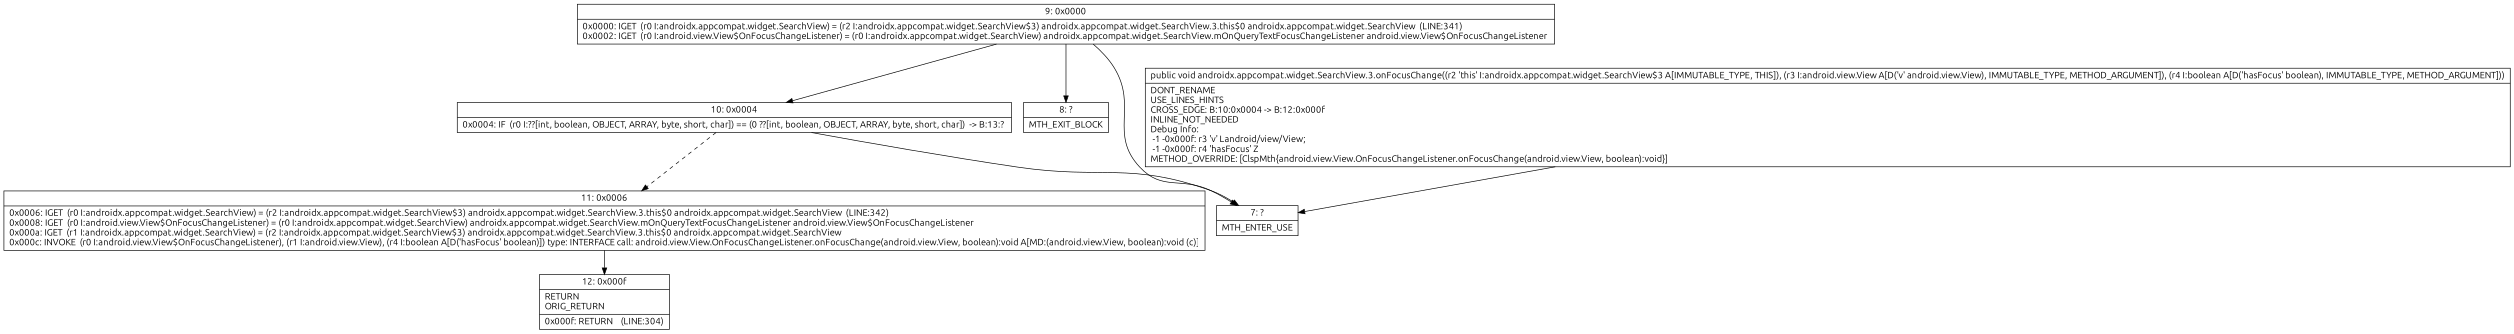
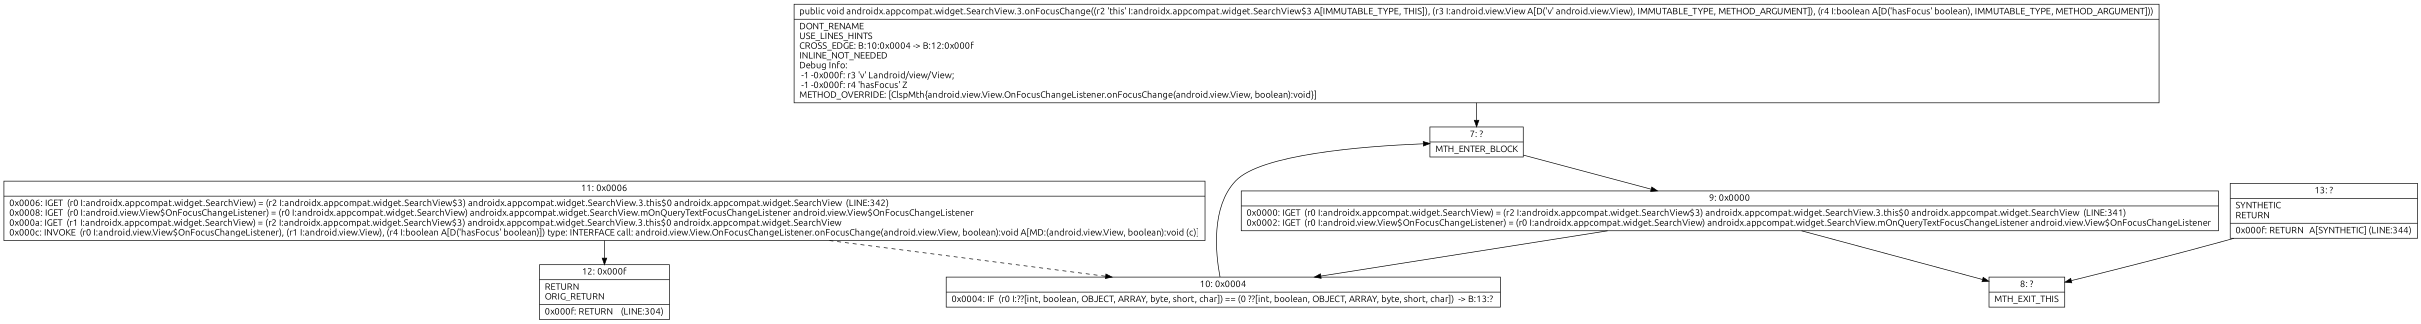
  digraph {
    fontname=Ubuntu
    node [fontname=Ubuntu shape=record]
    edge [fontname=Ubuntu]
-   n1 [label="{7\:\ ?|MTH_ENTER_USE\l}"]
+   n1 [label="{7\:\ ?|MTH_ENTER_BLOCK\l}"]
    n2 [label="{9\:\ 0x0000|0x0000: IGET  (r0 I:androidx.appcompat.widget.SearchView) = (r2 I:androidx.appcompat.widget.SearchView$3) androidx.appcompat.widget.SearchView.3.this$0 androidx.appcompat.widget.SearchView  (LINE:341)\l0x0002: IGET  (r0 I:android.view.View$OnFocusChangeListener) = (r0 I:androidx.appcompat.widget.SearchView) androidx.appcompat.widget.SearchView.mOnQueryTextFocusChangeListener android.view.View$OnFocusChangeListener \l}"]
    n3 [label="{10\:\ 0x0004|0x0004: IF  (r0 I:??[int, boolean, OBJECT, ARRAY, byte, short, char]) == (0 ??[int, boolean, OBJECT, ARRAY, byte, short, char])  \-\> B:13:? \l}"]
-   n4 [label="{8\:\ ?|MTH_EXIT_BLOCK\l}"]
+   n4 [label="{8\:\ ?|MTH_EXIT_THIS\l}"]
    n5 [label="{11\:\ 0x0006|0x0006: IGET  (r0 I:androidx.appcompat.widget.SearchView) = (r2 I:androidx.appcompat.widget.SearchView$3) androidx.appcompat.widget.SearchView.3.this$0 androidx.appcompat.widget.SearchView  (LINE:342)\l0x0008: IGET  (r0 I:android.view.View$OnFocusChangeListener) = (r0 I:androidx.appcompat.widget.SearchView) androidx.appcompat.widget.SearchView.mOnQueryTextFocusChangeListener android.view.View$OnFocusChangeListener \l0x000a: IGET  (r1 I:androidx.appcompat.widget.SearchView) = (r2 I:androidx.appcompat.widget.SearchView$3) androidx.appcompat.widget.SearchView.3.this$0 androidx.appcompat.widget.SearchView \l0x000c: INVOKE  (r0 I:android.view.View$OnFocusChangeListener), (r1 I:android.view.View), (r4 I:boolean A[D('hasFocus' boolean)]) type: INTERFACE call: android.view.View.OnFocusChangeListener.onFocusChange(android.view.View, boolean):void A[MD:(android.view.View, boolean):void (c)]\l}"]
    n6 [label="{12\:\ 0x000f|RETURN\lORIG_RETURN\l|0x000f: RETURN    (LINE:304)\l}"]
+   n7 [label="{13\:\ ?|SYNTHETIC\lRETURN\l|0x000f: RETURN   A[SYNTHETIC] (LINE:344)\l}"]
    n8 [label="{public void androidx.appcompat.widget.SearchView.3.onFocusChange((r2 'this' I:androidx.appcompat.widget.SearchView$3 A[IMMUTABLE_TYPE, THIS]), (r3 I:android.view.View A[D('v' android.view.View), IMMUTABLE_TYPE, METHOD_ARGUMENT]), (r4 I:boolean A[D('hasFocus' boolean), IMMUTABLE_TYPE, METHOD_ARGUMENT]))  | DONT_RENAME\lUSE_LINES_HINTS\lCROSS_EDGE: B:10:0x0004 \-\> B:12:0x000f\lINLINE_NOT_NEEDED\lDebug Info:\l  \-1 \-0x000f: r3 'v' Landroid\/view\/View;\l  \-1 \-0x000f: r4 'hasFocus' Z\lMETHOD_OVERRIDE: [ClspMth\{android.view.View.OnFocusChangeListener.onFocusChange(android.view.View, boolean):void\}]\l}"]
-   n2 -> n1
+   n1 -> n2
    n2 -> n3
    n2 -> n4
    n3 -> n1
-   n3 -> n5 [style=dashed]
+   n5 -> n3 [style=dashed]
    n5 -> n6
+   n7 -> n4
    n8 -> n1
  }
